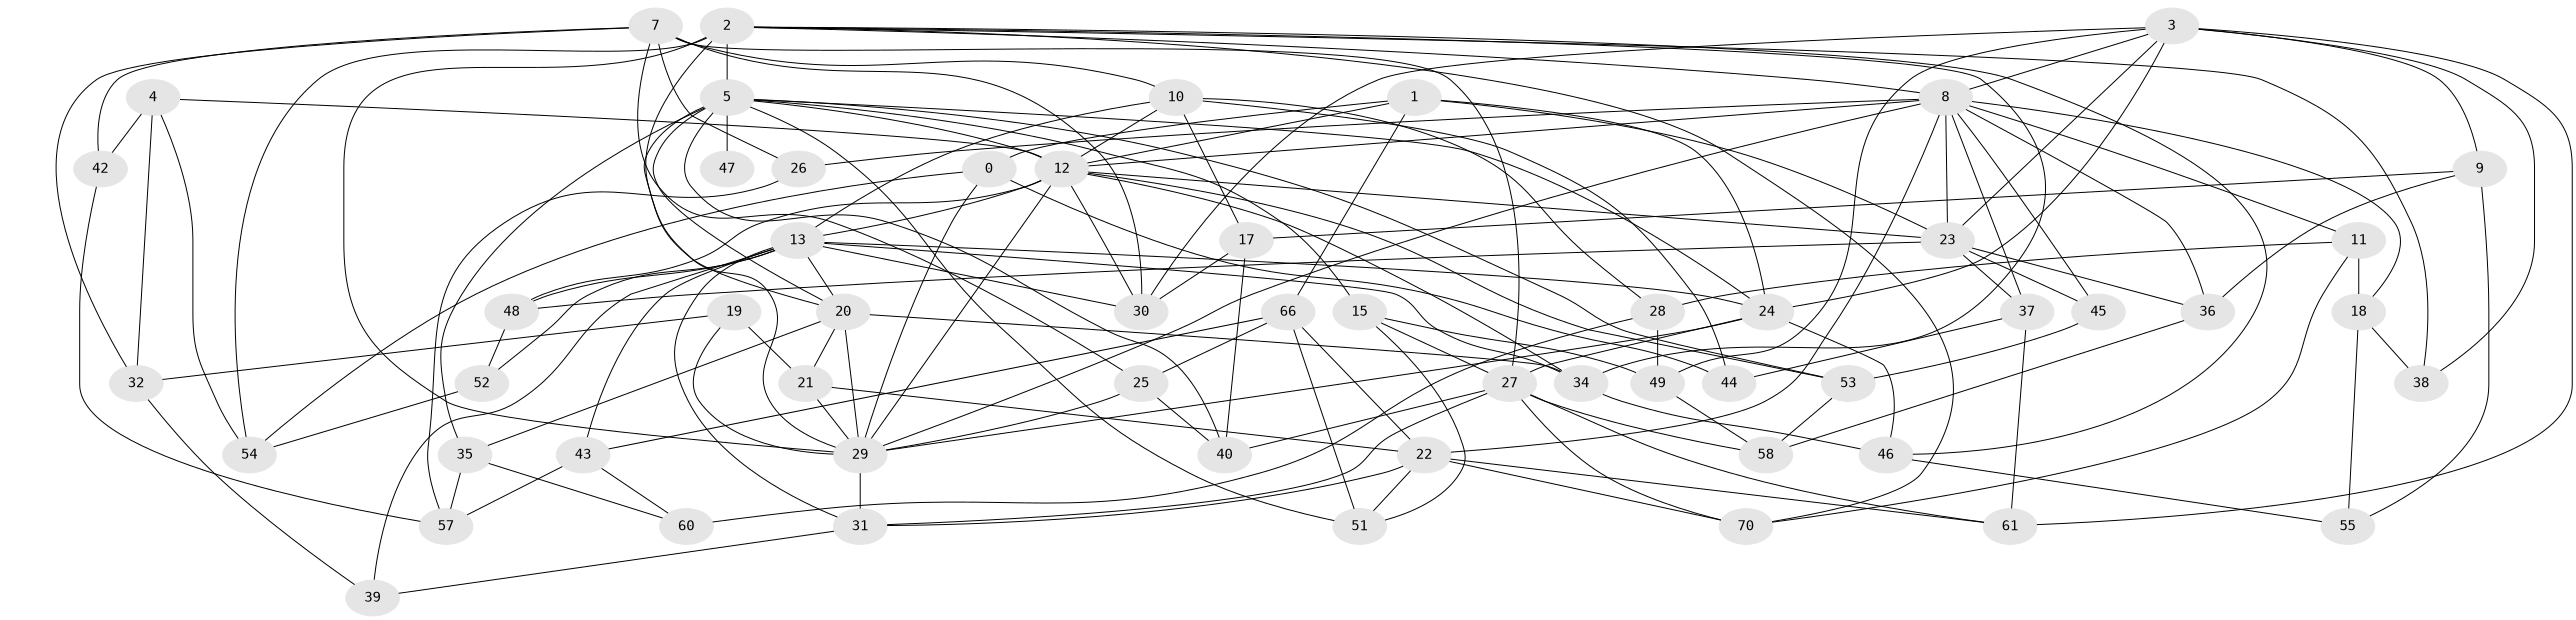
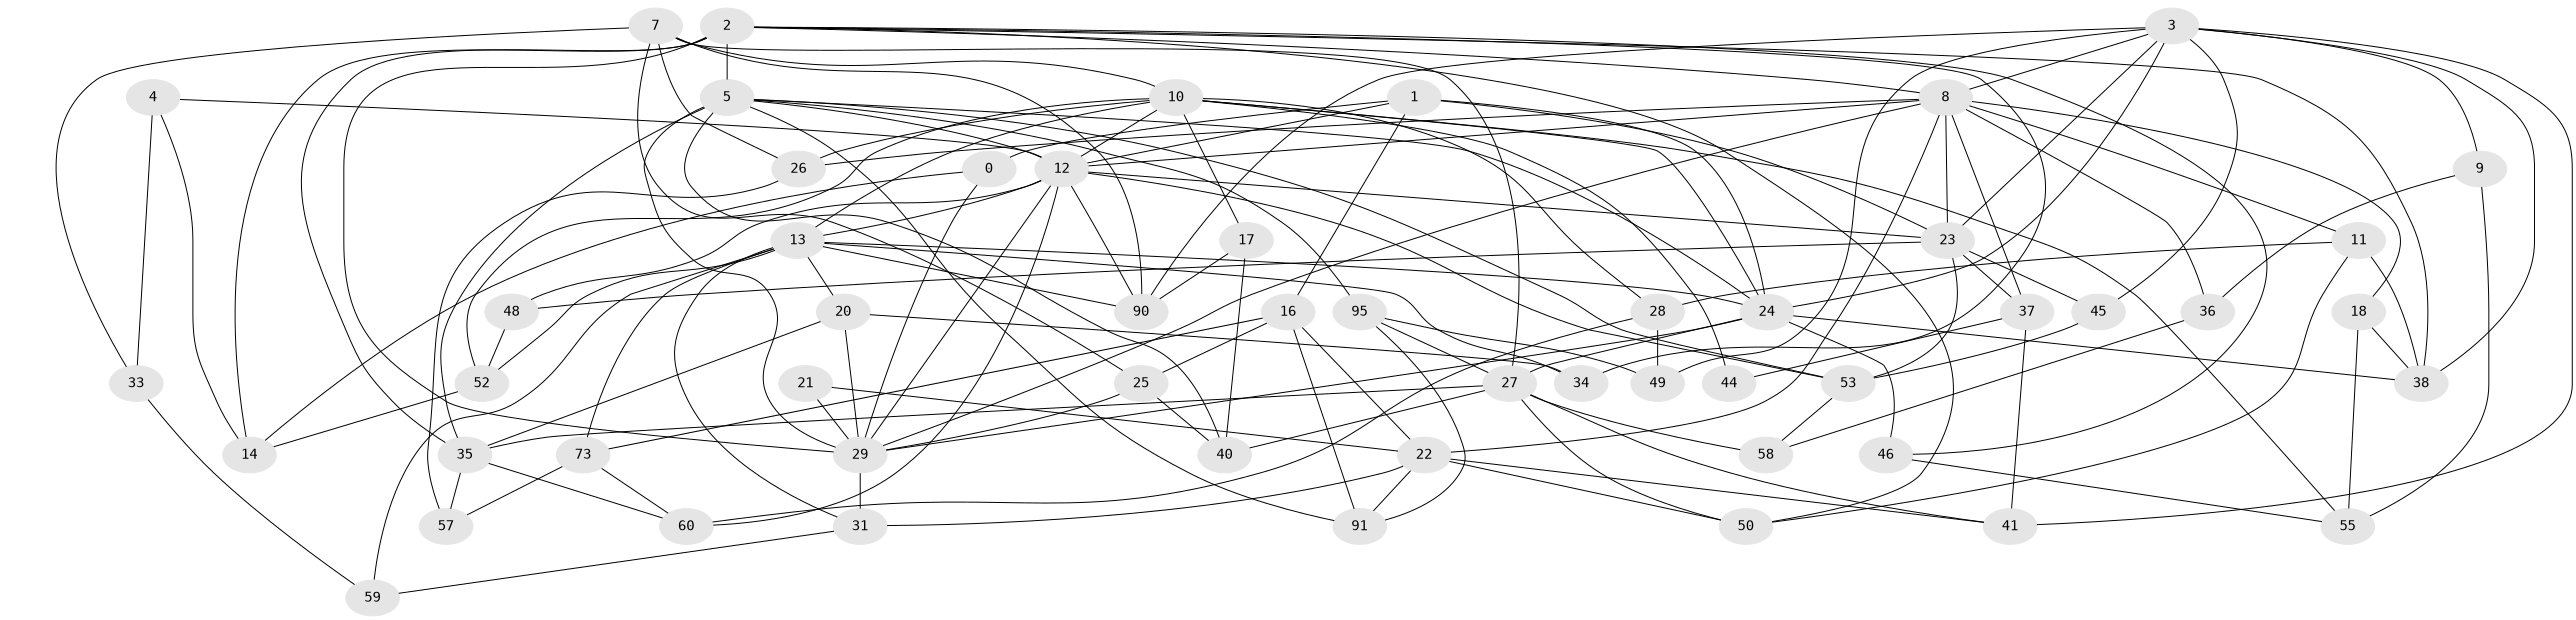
  graph {
    fontname="DejaVu Sans Mono"
    node [color=gray90 fontname="DejaVu Sans Mono" style=filled]
    edge [fontname="DejaVu Sans Mono" weight=1.0]
    n1 [label=0]
    1
    12
-   16 [label=66]
+   16
    23
    24
    29
-   54
+   54 [label=14]
    44
-   30
+   30 [label=90]
    53
    13
    48
    60
    25
    22
-   43
-   51
+   43 [label=73]
+   51 [label=91]
    45
    36
    37
    38
    46
    27
    2
    5
    8
    20
    34
-   50 [label=70]
-   15
+   50
+   15 [label=95]
    35
    40
-   47
    26
    11
    18
    21
    31
    55
    3
    9
-   41 [label=61]
+   41
    49
    17
    58
    4
-   33 [label=32]
-   42
-   39
+   33
+   39 [label=59]
    57
    7
    10
    28
    52
-   19
    n1 -- 29
    n1 -- 54
-   n1 -- 44
    1 -- n1
    1 -- 12
    1 -- 16 [weight=3.0]
    1 -- 23 [weight=2.0]
    1 -- 24
    12 -- 23
    12 -- 29
    12 -- 30
    12 -- 53
    12 -- 13
    12 -- 48
-   12 -- 34
+   12 -- 60
    16 -- 25
    16 -- 22 [weight=4.0]
    16 -- 43
    16 -- 51
    23 -- 48
    23 -- 45
-   23 -- 36
+   23 -- 53
    23 -- 37
    24 -- 29
+   24 -- 38
    24 -- 46
    24 -- 27
    29 -- 31
    53 -- 58
    13 -- 24
    13 -- 30
-   13 -- 48
    13 -- 43
    13 -- 20
    13 -- 34
    13 -- 31
    13 -- 39
    13 -- 52
    48 -- 52
    25 -- 29
    25 -- 40
    22 -- 51
    22 -- 50
    22 -- 31
    22 -- 41
    43 -- 60
    43 -- 57
    45 -- 53
    36 -- 58
    37 -- 44
    37 -- 41
    46 -- 55
    27 -- 50
    27 -- 40
-   27 -- 31
+   27 -- 35
    27 -- 41
    27 -- 58
    2 -- 29
    2 -- 54
    2 -- 38
    2 -- 46
    2 -- 5
    2 -- 8
-   2 -- 20 [weight=2.0]
+   2 -- 35 [weight=2.0]
    2 -- 34
    2 -- 50
    5 -- 12
    5 -- 24
    5 -- 29
    5 -- 53
    5 -- 51
-   5 -- 20
    5 -- 15
    5 -- 35
    5 -- 40
-   5 -- 47 [weight=3.0]
    8 -- 12
    8 -- 23
    8 -- 29
    8 -- 22 [weight=2.0]
    8 -- 36
    8 -- 37
    8 -- 26
    8 -- 11
    8 -- 18
    20 -- 29 [weight=2.0]
    20 -- 34
    20 -- 35
-   20 -- 21
-   34 -- 46
    15 -- 51
    15 -- 27
    15 -- 49
    35 -- 60
    35 -- 57
    26 -- 57
    11 -- 50
-   11 -- 18
+   11 -- 38
    11 -- 28
    18 -- 38
    18 -- 55
    21 -- 29
    21 -- 22
    31 -- 39
    3 -- 23 [weight=2.0]
    3 -- 24 [weight=2.0]
    3 -- 30
-   8 -- 45
+   3 -- 45
    3 -- 38
    3 -- 8
    3 -- 9
    3 -- 41
    3 -- 49
    9 -- 36
    9 -- 55
-   9 -- 17
-   49 -- 58
    17 -- 30
    17 -- 40
    4 -- 12
    4 -- 54
    4 -- 33
-   4 -- 42
    33 -- 39
-   42 -- 57
    7 -- 30
    7 -- 25
    7 -- 27
    7 -- 26
    7 -- 33
-   7 -- 42
    7 -- 10
    10 -- 12
+   10 -- 24
    10 -- 44
    10 -- 13
+   10 -- 26
+   10 -- 55
    10 -- 17
    10 -- 28
+   10 -- 52
    28 -- 60
    28 -- 49
    52 -- 54
-   19 -- 29
-   19 -- 21
-   19 -- 33
  }
